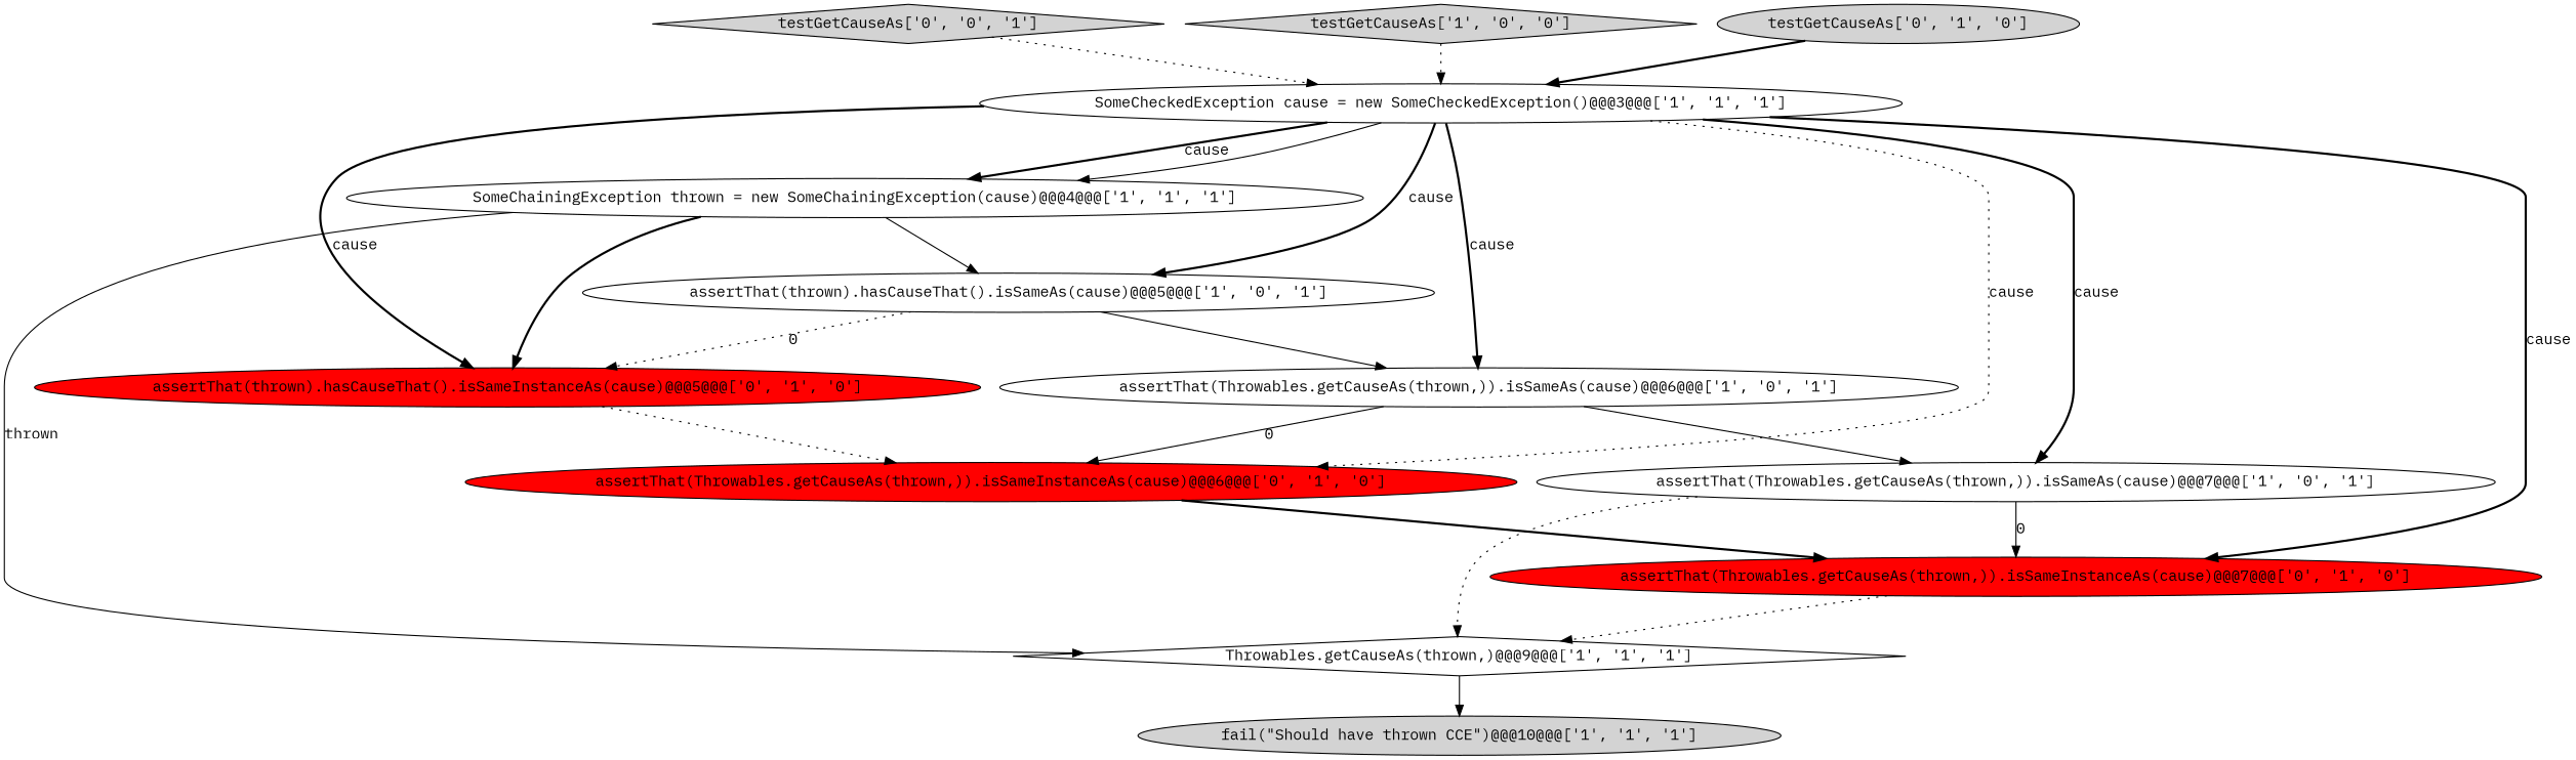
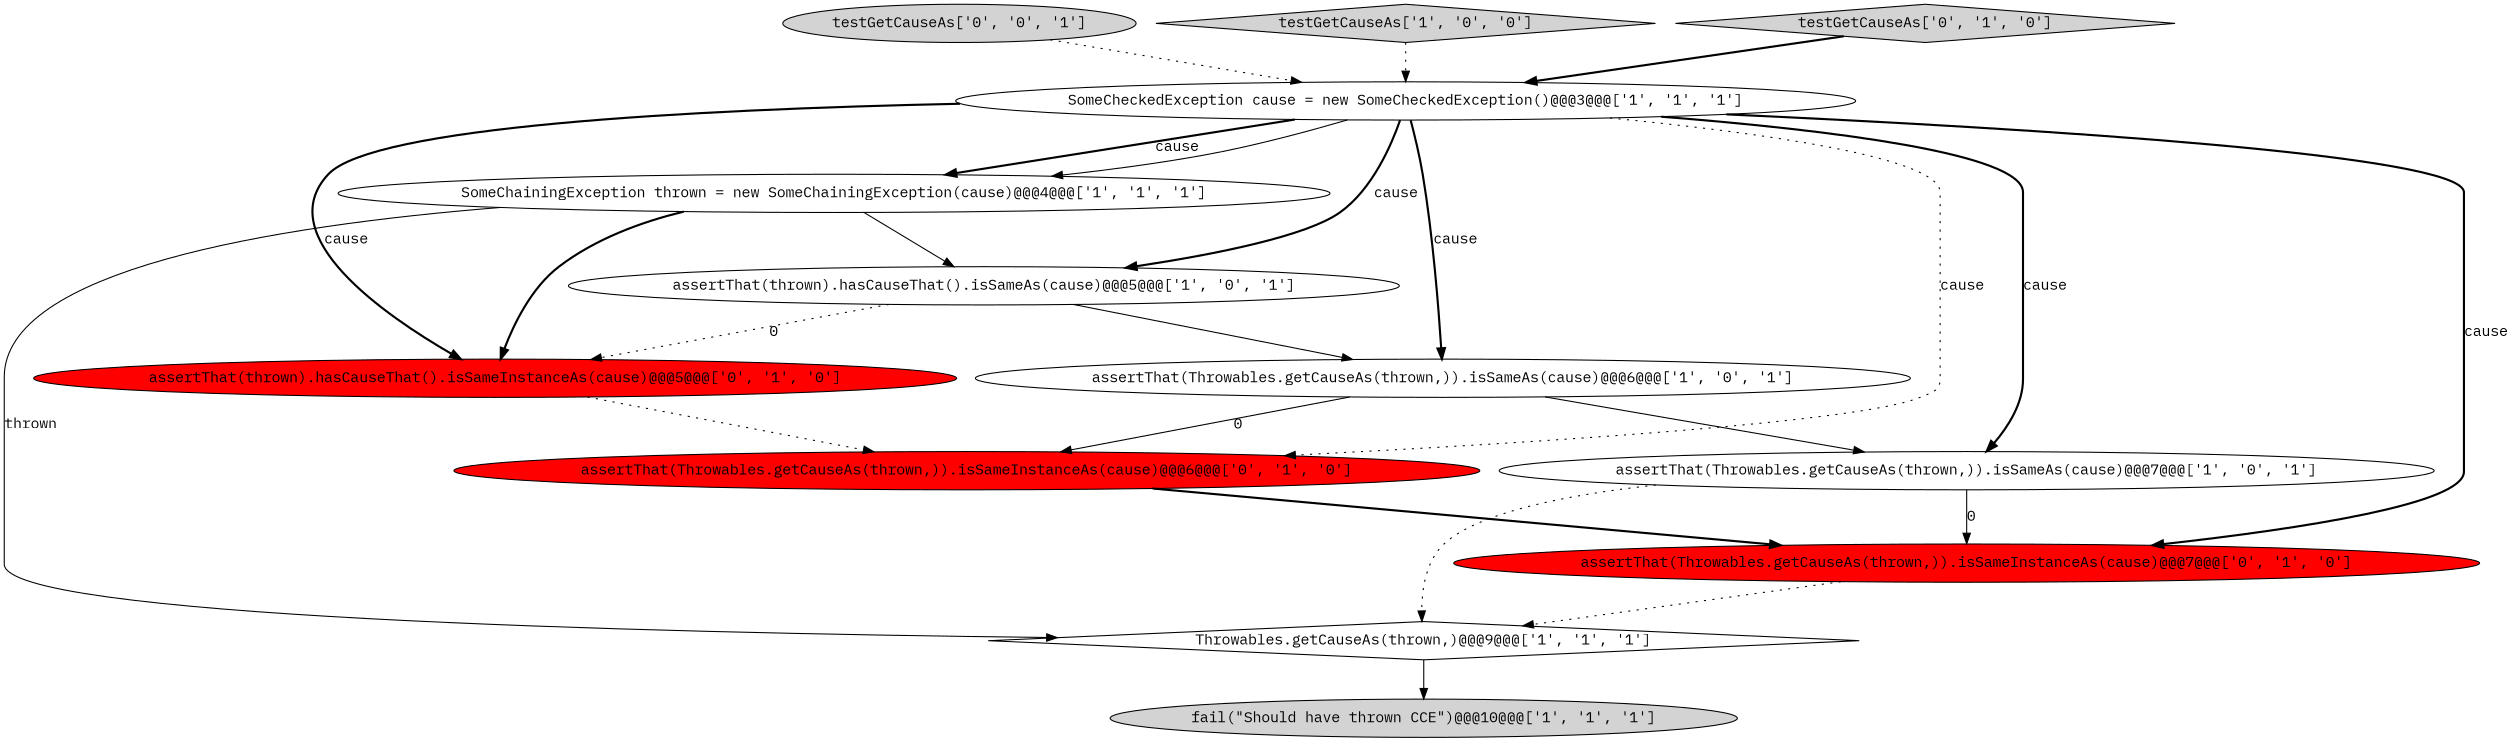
  digraph {
    fontname="IBM Plex Mono"
    node [fillcolor=white fontname="IBM Plex Mono" shape=ellipse style=filled]
    edge [fontname="IBM Plex Mono" style=bold]
    n1 [label="SomeCheckedException cause = new SomeCheckedException()@@@3@@@['1', '1', '1']"]
    n2 [label="SomeChainingException thrown = new SomeChainingException(cause)@@@4@@@['1', '1', '1']"]
    n3 [label="assertThat(thrown).hasCauseThat().isSameAs(cause)@@@5@@@['1', '0', '1']"]
    n4 [fillcolor=red label="assertThat(thrown).hasCauseThat().isSameInstanceAs(cause)@@@5@@@['0', '1', '0']"]
    n5 [fillcolor=red label="assertThat(Throwables.getCauseAs(thrown,)).isSameInstanceAs(cause)@@@7@@@['0', '1', '0']"]
    n6 [label="assertThat(Throwables.getCauseAs(thrown,)).isSameAs(cause)@@@7@@@['1', '0', '1']"]
    n7 [label="assertThat(Throwables.getCauseAs(thrown,)).isSameAs(cause)@@@6@@@['1', '0', '1']"]
    n8 [fillcolor=red label="assertThat(Throwables.getCauseAs(thrown,)).isSameInstanceAs(cause)@@@6@@@['0', '1', '0']"]
    n9 [label="Throwables.getCauseAs(thrown,)@@@9@@@['1', '1', '1']" shape=diamond]
    n10 [fillcolor=lightgray label="fail(\"Should have thrown CCE\")@@@10@@@['1', '1', '1']"]
-   n11 [fillcolor=lightgray label="testGetCauseAs['0', '0', '1']" shape=diamond]
+   n11 [fillcolor=lightgray label="testGetCauseAs['0', '0', '1']"]
    n12 [fillcolor=lightgray label="testGetCauseAs['1', '0', '0']" shape=diamond]
-   n13 [fillcolor=lightgray label="testGetCauseAs['0', '1', '0']"]
+   n13 [fillcolor=lightgray label="testGetCauseAs['0', '1', '0']" shape=diamond]
    n1 -> n2 [label=cause]
    n1 -> n2 [style=solid]
    n1 -> n3 [label=cause]
    n1 -> n4 [label=cause]
    n1 -> n5 [label=cause]
    n1 -> n6 [label=cause]
    n1 -> n7 [label=cause]
    n1 -> n8 [label=cause style=dotted]
    n2 -> n3 [style=solid]
    n2 -> n4
    n2 -> n9 [label=thrown style=solid]
    n3 -> n4 [label=0 style=dotted]
    n3 -> n7 [style=solid]
    n4 -> n8 [style=dotted]
    n5 -> n9 [style=dotted]
    n6 -> n5 [label=0 style=solid]
    n6 -> n9 [style=dotted]
    n7 -> n6 [style=solid]
    n7 -> n8 [label=0 style=solid]
    n8 -> n5
    n9 -> n10 [style=solid]
    n11 -> n1 [style=dotted]
    n12 -> n1 [style=dotted]
    n13 -> n1
  }
